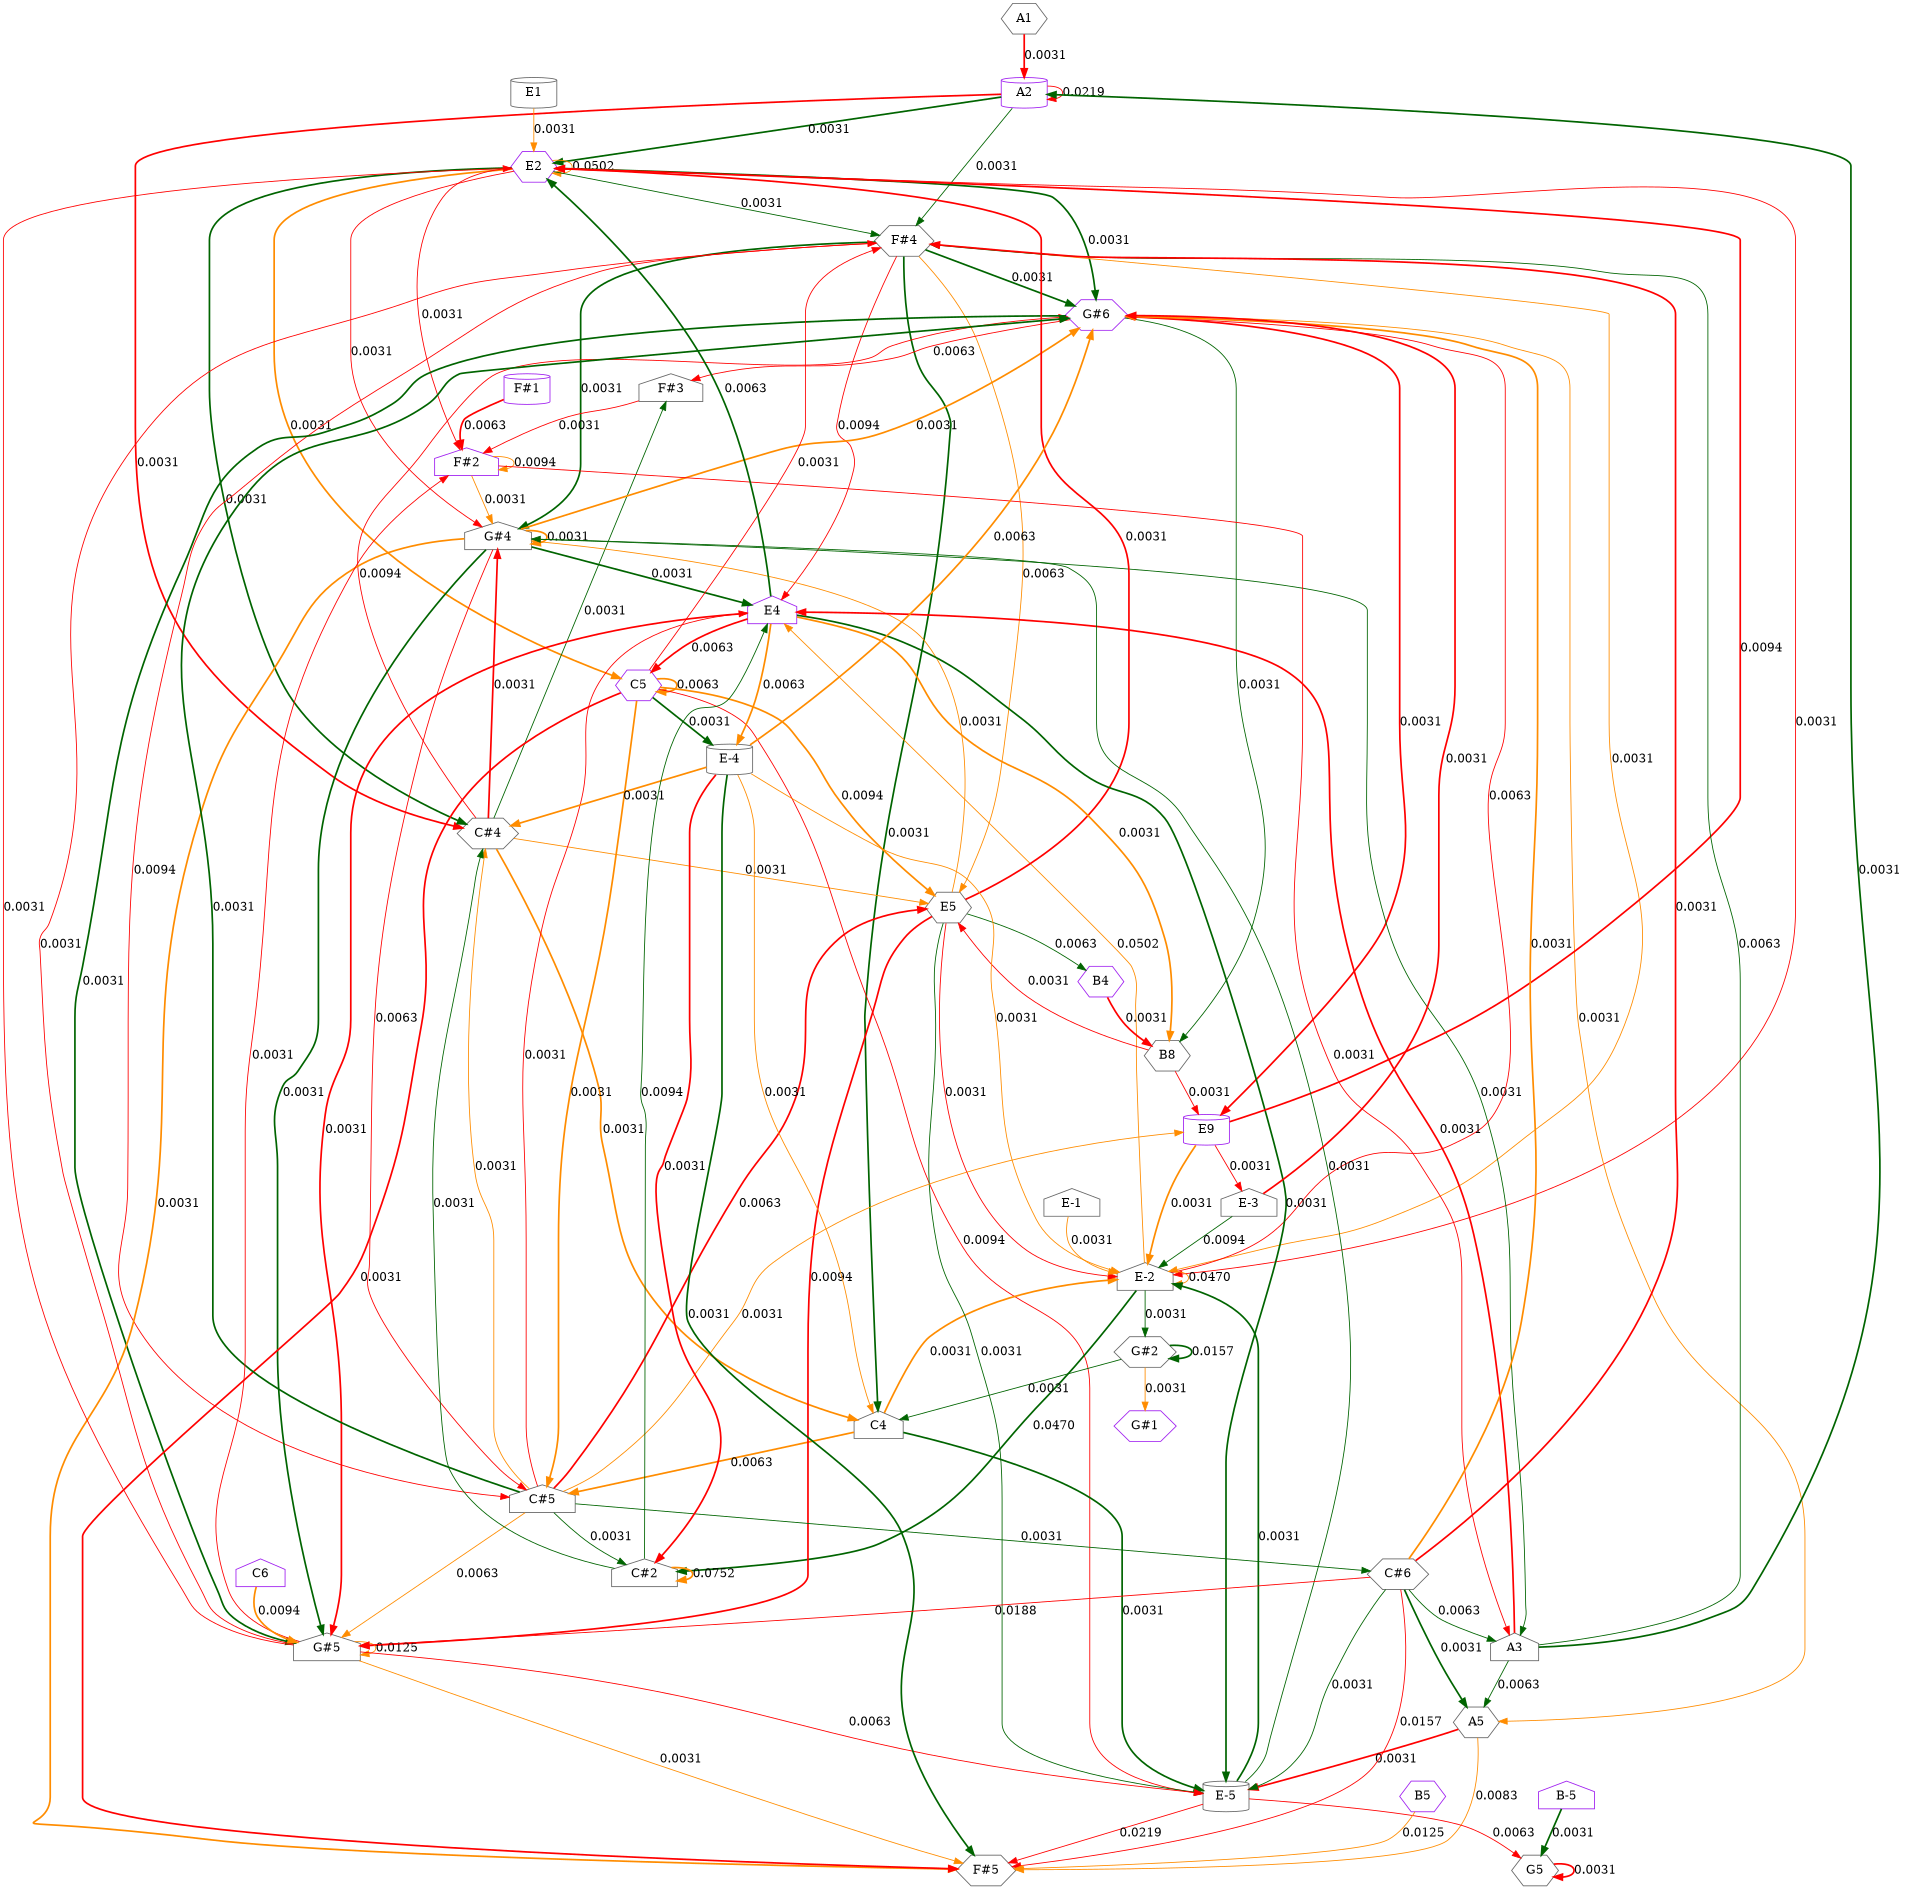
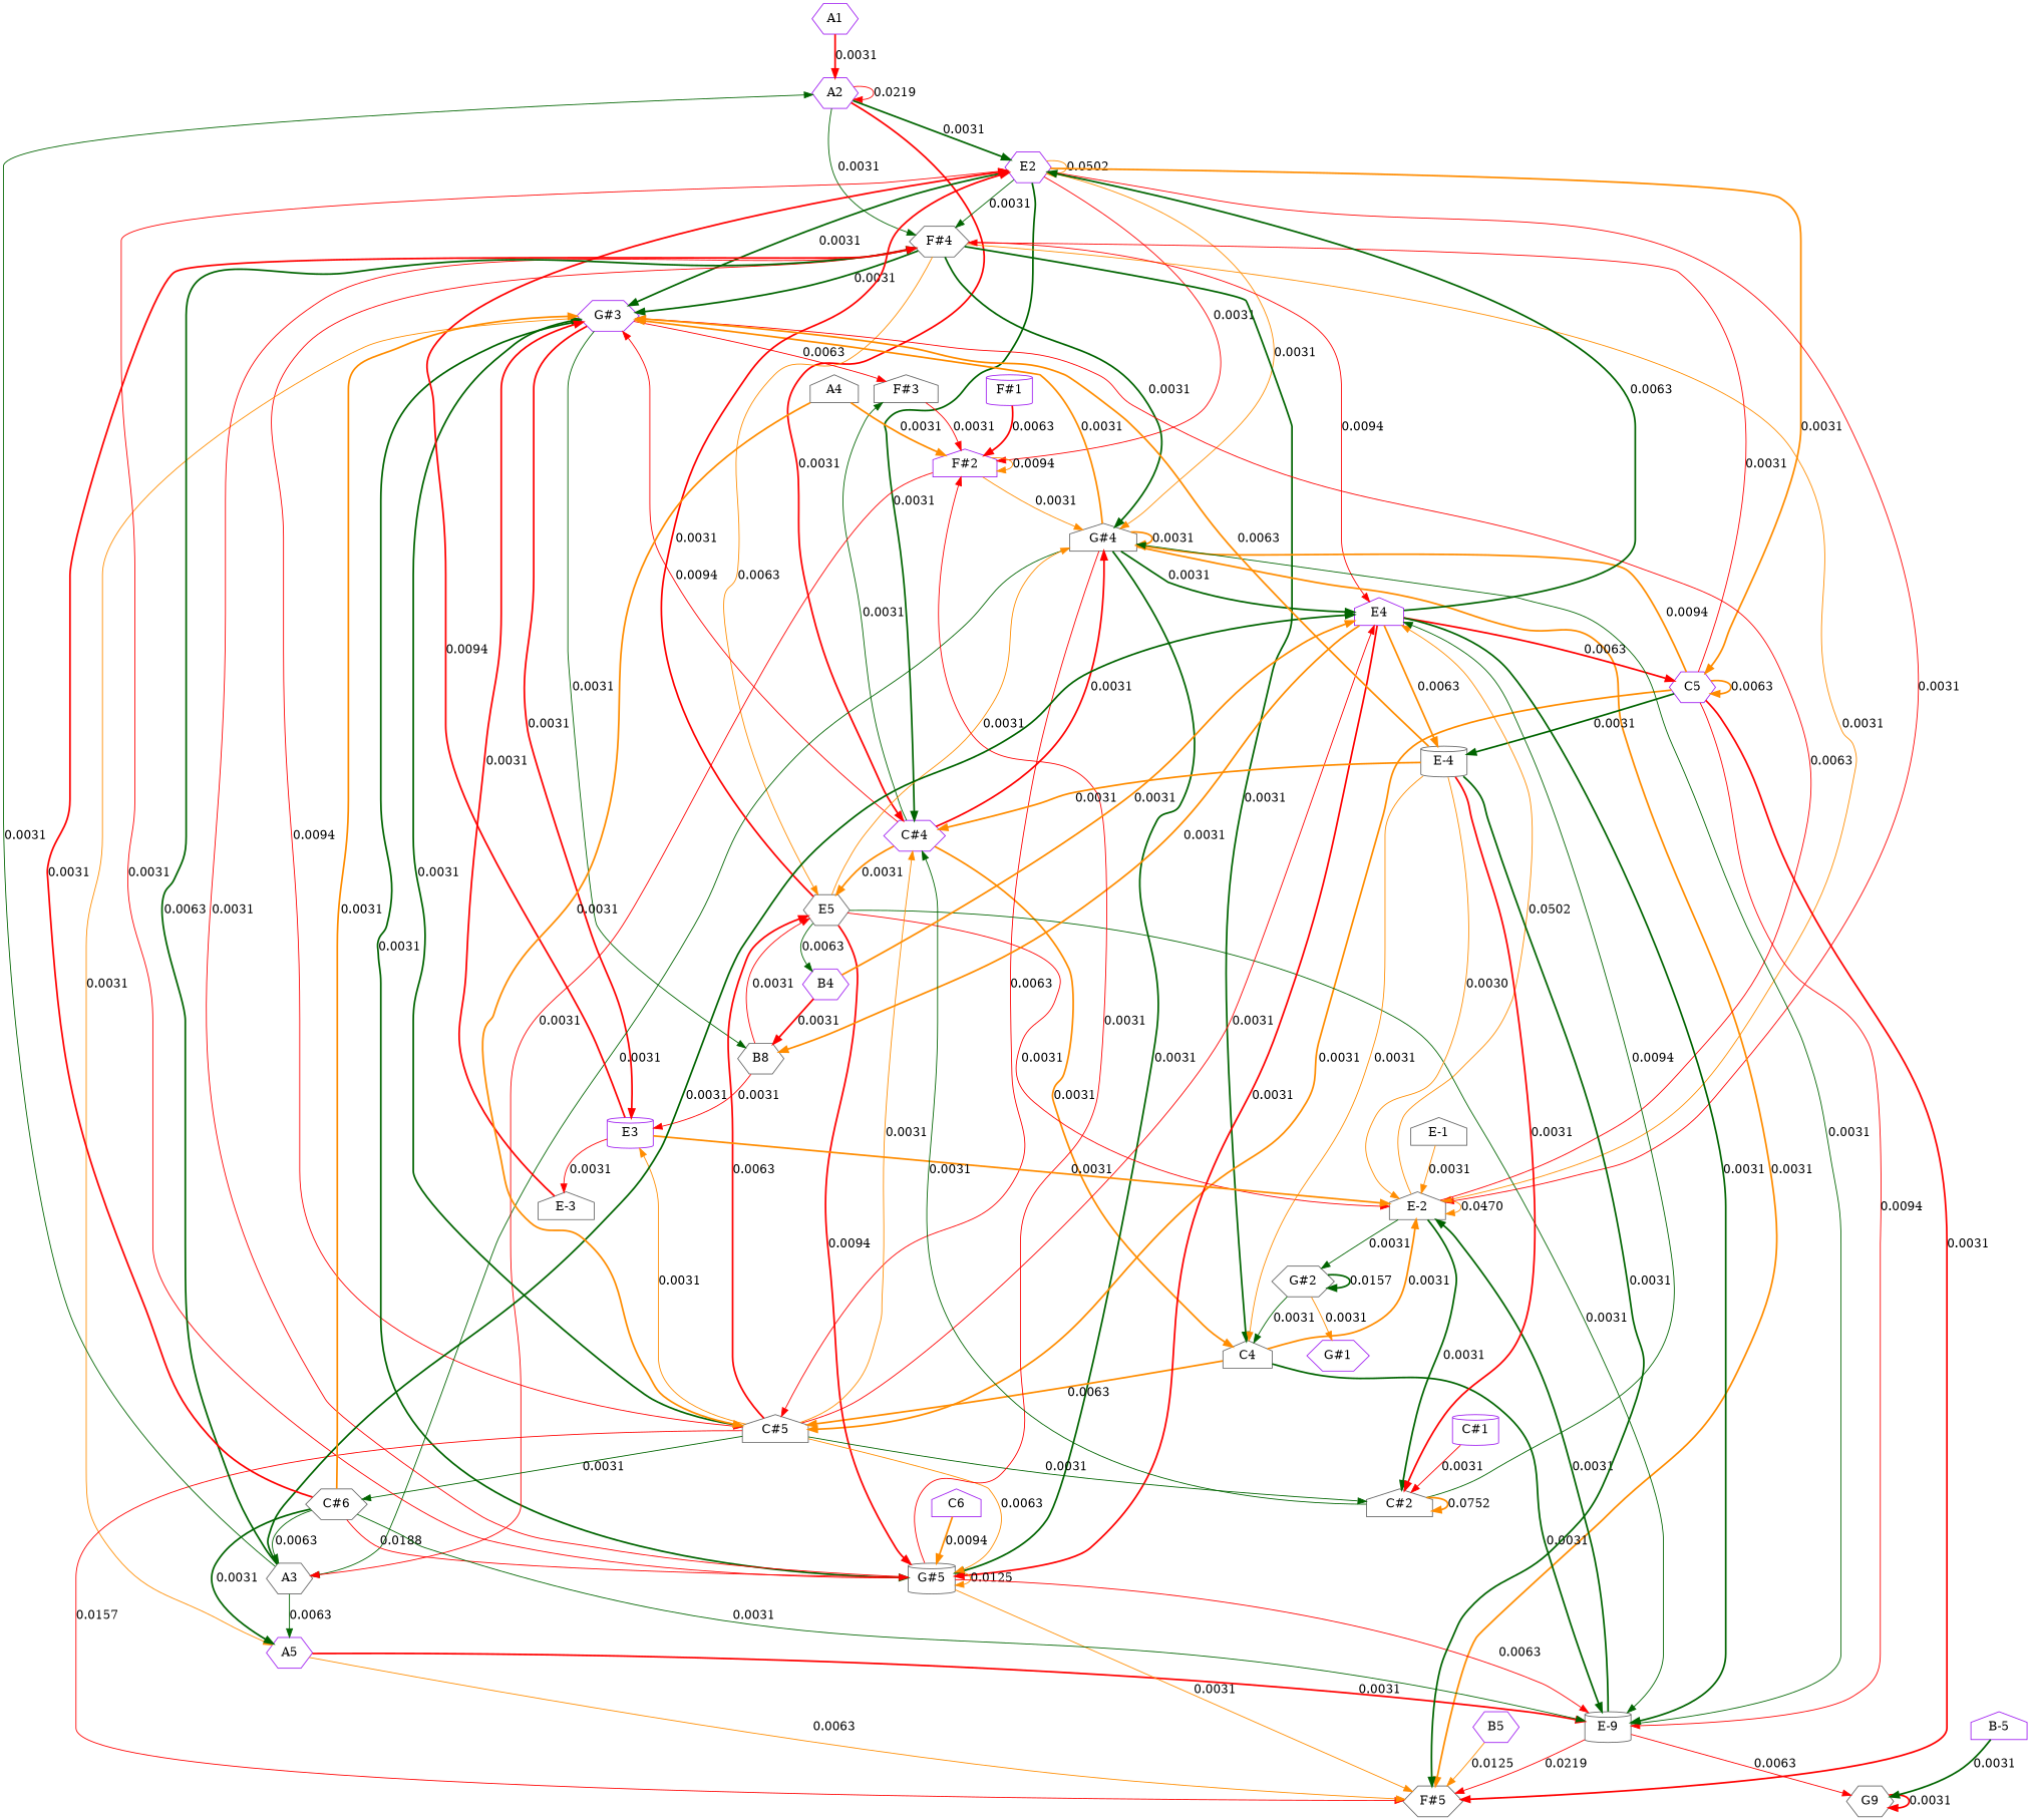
  strict graph {
    node [color=gray40 shape=hexagon]
    edge [arrowtype=normal color=red dir=forward style=solid]
-   A1 [height=0.5 width=0.75]
-   A2 [color=purple height=0.5 shape=cylinder width=0.75]
+   A1 [color=purple height=0.5 width=0.75]
+   A2 [color=purple height=0.5 width=0.75]
    E2 [color=purple height=0.5 width=0.75]
    "F#4" [height=0.5 width=0.75]
-   "C#4" [height=0.5 width=0.75187]
-   "G#3" [color=purple height=0.5 width=0.75927 label="G#6"]
+   "C#4" [color=purple height=0.5 width=0.75187]
+   "G#3" [color=purple height=0.5 width=0.75927]
    "G#4" [height=0.5 shape=house width=0.75927]
    C5 [color=purple height=0.5 width=0.75]
    "E-2" [height=0.5 shape=house width=0.75]
    "F#2" [color=purple height=0.5 shape=house width=0.75]
    C4 [height=0.5 shape=house width=0.75]
    E5 [height=0.5 width=0.75]
    E4 [color=purple height=0.5 shape=house width=0.75]
    "C#5" [height=0.5 shape=house width=0.75187]
    "F#3" [height=0.5 shape=house width=0.75]
-   A5 [height=0.5 width=0.75]
-   "G#5" [height=0.5 shape=house width=0.75927]
+   A5 [color=purple height=0.5 width=0.75]
+   "G#5" [height=0.5 shape=cylinder width=0.75927]
    n18 [height=0.5 label=B8 width=0.75]
-   E3 [color=purple height=0.5 shape=cylinder width=0.75 label=E9]
-   A3 [height=0.5 shape=house width=0.75]
+   E3 [color=purple height=0.5 shape=cylinder width=0.75]
+   A3 [height=0.5 width=0.75]
    "F#5" [height=0.5 width=0.75]
-   "E-5" [height=0.5 shape=cylinder width=0.75]
+   "E-5" [height=0.5 shape=cylinder width=0.75 label="E-9"]
    "E-4" [height=0.5 shape=cylinder width=0.75]
    "C#2" [height=0.5 shape=house width=0.75187]
    "G#2" [height=0.5 width=0.75927]
    B4 [color=purple height=0.5 width=0.75]
    "C#6" [height=0.5 width=0.75187]
    "E-3" [height=0.5 shape=house width=0.75]
-   G5 [height=0.5 width=0.75]
+   G5 [height=0.5 width=0.75 label=G9]
    "G#1" [color=purple height=0.5 width=0.75927]
+   A4 [height=0.5 shape=house width=0.75]
    "B-5" [color=purple height=0.5 shape=house width=0.75]
    B5 [color=purple height=0.5 width=0.75]
+   "C#1" [color=purple height=0.5 shape=cylinder width=0.75187]
    C6 [color=purple height=0.5 shape=house width=0.75]
    "E-1" [height=0.5 shape=house width=0.75]
-   E1 [height=0.5 shape=cylinder width=0.75]
    "F#1" [color=purple height=0.5 shape=cylinder width=0.75]
    A1 -- A2 [label=0.0031 style=bold]
    A2 -- A2 [label=0.0219]
    A2 -- E2 [color=darkgreen label=0.0031 style=bold]
    A2 -- "F#4" [color=darkgreen label=0.0031]
    A2 -- "C#4" [label=0.0031 style=bold]
    E2 -- E2 [color=darkorange label=0.0502]
    E2 -- "F#4" [color=darkgreen label=0.0031]
    E2 -- "C#4" [color=darkgreen label=0.0031 style=bold]
    E2 -- "G#3" [color=darkgreen label=0.0031 style=bold]
-   E2 -- "G#4" [label=0.0031]
+   E2 -- "G#4" [color=darkorange label=0.0031]
    E2 -- C5 [color=darkorange label=0.0031 style=bold]
    E2 -- "E-2" [label=0.0031]
    E2 -- "F#2" [label=0.0031]
    "F#4" -- "G#3" [color=darkgreen label=0.0031 style=bold]
    "F#4" -- "G#4" [color=darkgreen label=0.0031 style=bold]
    "F#4" -- "E-2" [color=darkorange label=0.0031]
    "F#4" -- C4 [color=darkgreen label=0.0031 style=bold]
    "F#4" -- E5 [color=darkorange label=0.0063]
    "F#4" -- E4 [label=0.0094]
    "F#4" -- "C#5" [label=0.0094]
    "C#4" -- "G#3" [label=0.0094]
    "C#4" -- "G#4" [label=0.0031 style=bold]
    "C#4" -- C4 [color=darkorange label=0.0031 style=bold]
-   "C#4" -- E5 [color=darkorange label=0.0031]
+   "C#4" -- E5 [color=darkorange label=0.0031 style=bold]
    "C#4" -- "F#3" [color=darkgreen label=0.0031]
    "G#3" -- "F#3" [label=0.0063]
    "G#3" -- A5 [color=darkorange label=0.0031]
    "G#3" -- "G#5" [color=darkgreen label=0.0031 style=bold]
    "G#3" -- n18 [color=darkgreen label=0.0031]
    "G#3" -- E3 [label=0.0031 style=bold]
    "G#4" -- "G#3" [color=darkorange label=0.0031 style=bold]
    "G#4" -- "G#4" [color=darkorange label=0.0031 style=bold]
    "G#4" -- E4 [color=darkgreen label=0.0031 style=bold]
    "G#4" -- "C#5" [label=0.0063]
    "G#4" -- "G#5" [color=darkgreen label=0.0031 style=bold]
    "G#4" -- A3 [color=darkgreen label=0.0031]
    "G#4" -- "F#5" [color=darkorange label=0.0031 style=bold]
    C5 -- "F#4" [label=0.0031]
-   C5 -- E5 [color=darkorange label=0.0094 style=bold]
+   C5 -- "G#4" [color=darkorange label=0.0094 style=bold]
    C5 -- C5 [color=darkorange label=0.0063 style=bold]
    C5 -- "C#5" [color=darkorange label=0.0031 style=bold]
    C5 -- "F#5" [label=0.0031 style=bold]
    C5 -- "E-5" [label=0.0094]
    C5 -- "E-4" [color=darkgreen label=0.0031 style=bold]
    "E-2" -- "G#3" [label=0.0063]
    "E-2" -- "E-2" [color=darkorange label=0.0470]
    "E-2" -- E4 [color=darkorange label=0.0502]
-   "E-2" -- "C#2" [color=darkgreen label=0.0470 style=bold]
+   "E-2" -- "C#2" [color=darkgreen label=0.0031 style=bold]
    "E-2" -- "G#2" [color=darkgreen label=0.0031]
    "F#2" -- "G#4" [color=darkorange label=0.0031]
    "F#2" -- "F#2" [color=darkorange label=0.0094]
    "F#2" -- A3 [label=0.0031]
    C4 -- "E-2" [color=darkorange label=0.0031 style=bold]
    C4 -- "C#5" [color=darkorange label=0.0063 style=bold]
    C4 -- "E-5" [color=darkgreen label=0.0031 style=bold]
    E5 -- E2 [label=0.0031 style=bold]
    E5 -- "G#4" [color=darkorange label=0.0031]
    E5 -- "E-2" [label=0.0031]
    E5 -- "G#5" [label=0.0094 style=bold]
    E5 -- "E-5" [color=darkgreen label=0.0031]
    E5 -- B4 [color=darkgreen label=0.0063]
    E4 -- E2 [color=darkgreen label=0.0063 style=bold]
    E4 -- C5 [label=0.0063 style=bold]
    E4 -- "G#5" [label=0.0031 style=bold]
    E4 -- n18 [color=darkorange label=0.0031 style=bold]
    E4 -- "E-5" [color=darkgreen label=0.0031 style=bold]
    E4 -- "E-4" [color=darkorange label=0.0063 style=bold]
    "C#5" -- "C#4" [color=darkorange label=0.0031]
    "C#5" -- "G#3" [color=darkgreen label=0.0031 style=bold]
    "C#5" -- E5 [label=0.0063 style=bold]
    "C#5" -- E4 [label=0.0031]
    "C#5" -- "G#5" [color=darkorange label=0.0063]
    "C#5" -- E3 [color=darkorange label=0.0031]
-   "C#6" -- "F#5" [label=0.0157]
+   "C#5" -- "F#5" [label=0.0157]
    "C#5" -- "C#2" [color=darkgreen label=0.0031]
    "C#5" -- "C#6" [color=darkgreen label=0.0031]
    "F#3" -- "F#2" [label=0.0031]
-   A5 -- "F#5" [color=darkorange label=0.0083]
+   A5 -- "F#5" [color=darkorange label=0.0063]
    A5 -- "E-5" [label=0.0031 style=bold]
    "G#5" -- E2 [label=0.0031]
    "G#5" -- "F#4" [label=0.0031]
    "G#5" -- "F#2" [label=0.0031]
    "G#5" -- "G#5" [color=darkorange label=0.0125]
    "G#5" -- "F#5" [color=darkorange label=0.0031]
    "G#5" -- "E-5" [label=0.0063]
    n18 -- E5 [label=0.0031]
    n18 -- E3 [label=0.0031]
    E3 -- E2 [label=0.0094 style=bold]
    E3 -- "E-2" [color=darkorange label=0.0031 style=bold]
    E3 -- "E-3" [label=0.0031]
-   A3 -- A2 [color=darkgreen label=0.0031 style=bold]
-   A3 -- "F#4" [color=darkgreen label=0.0063]
-   A3 -- E4 [label=0.0031 style=bold]
+   A3 -- A2 [color=darkgreen label=0.0031]
+   A3 -- "F#4" [color=darkgreen label=0.0063 style=bold]
+   A3 -- E4 [color=darkgreen label=0.0031 style=bold]
    A3 -- A5 [color=darkgreen label=0.0063]
    "E-5" -- "G#4" [color=darkgreen label=0.0031]
    "E-5" -- "E-2" [color=darkgreen label=0.0031 style=bold]
    "E-5" -- "F#5" [label=0.0219]
    "E-5" -- G5 [label=0.0063]
    "E-4" -- "C#4" [color=darkorange label=0.0031 style=bold]
    "E-4" -- "G#3" [color=darkorange label=0.0063 style=bold]
-   "E-4" -- "E-2" [color=darkorange label=0.0031]
+   "E-4" -- "E-2" [color=darkorange label=0.0030]
    "E-4" -- C4 [color=darkorange label=0.0031]
    "E-4" -- "F#5" [color=darkgreen label=0.0031 style=bold]
    "E-4" -- "C#2" [label=0.0031 style=bold]
    "C#2" -- "C#4" [color=darkgreen label=0.0031]
    "C#2" -- E4 [color=darkgreen label=0.0094]
    "C#2" -- "C#2" [color=darkorange label=0.0752 style=bold]
    "G#2" -- C4 [color=darkgreen label=0.0031]
    "G#2" -- "G#2" [color=darkgreen label=0.0157 style=bold]
    "G#2" -- "G#1" [color=darkorange label=0.0031]
+   B4 -- E4 [color=darkorange label=0.0031 style=bold]
    B4 -- n18 [label=0.0031 style=bold]
    "C#6" -- "F#4" [label=0.0031 style=bold]
    "C#6" -- "G#3" [color=darkorange label=0.0031 style=bold]
    "C#6" -- A5 [color=darkgreen label=0.0031 style=bold]
    "C#6" -- "G#5" [label=0.0188]
    "C#6" -- A3 [color=darkgreen label=0.0063]
    "C#6" -- "E-5" [color=darkgreen label=0.0031]
    "E-3" -- "G#3" [label=0.0031 style=bold]
-   "E-3" -- "E-2" [color=darkgreen label=0.0094]
    G5 -- G5 [label=0.0031 style=bold]
+   A4 -- "F#2" [color=darkorange label=0.0031 style=bold]
+   A4 -- "C#5" [color=darkorange label=0.0031 style=bold]
    "B-5" -- G5 [color=darkgreen label=0.0031 style=bold]
    B5 -- "F#5" [color=darkorange label=0.0125]
+   "C#1" -- "C#2" [label=0.0031]
    C6 -- "G#5" [color=darkorange label=0.0094 style=bold]
    "E-1" -- "E-2" [color=darkorange label=0.0031]
-   E1 -- E2 [color=darkorange label=0.0031]
    "F#1" -- "F#2" [label=0.0063 style=bold]
  }
